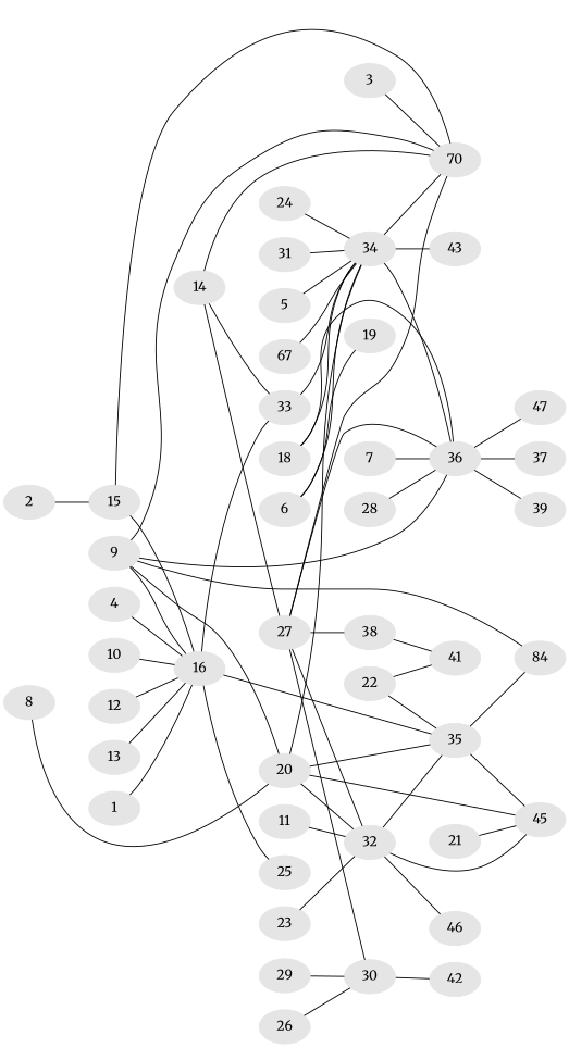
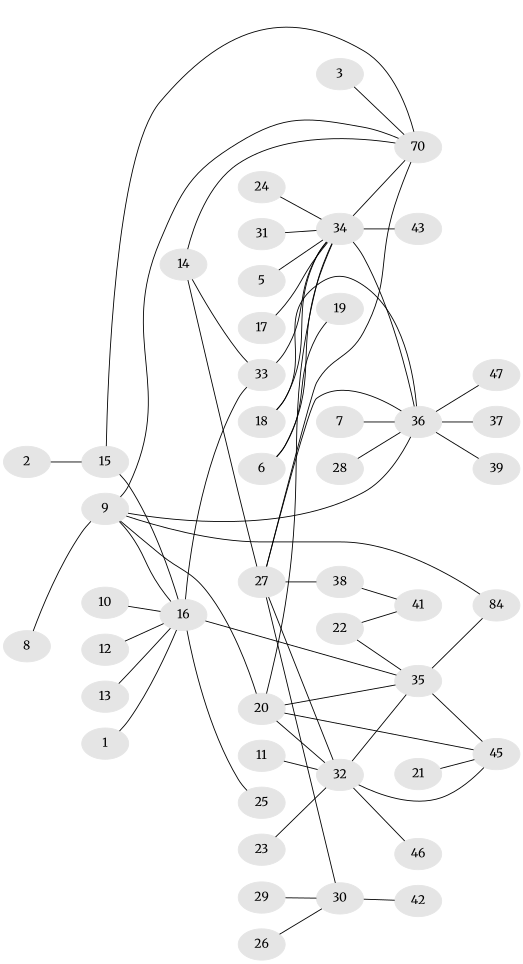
  graph {
    fontname=Merriweather
    rankdir=LR
    node [color=gray90 fontname=Merriweather style=filled]
    edge [fontname=Merriweather weight=1.0]
    1
    16
    33
    25
    35
    2
    15
    n8 [label=70]
    3
-   4
    5
    34
    36
    43
    6
    19
    7
    37
    39
    47
    8
    9
    20
    n24 [label=84]
    32
    45
    10
    11
    46
    12
    13
    14
    27
    30
    38
-   17 [label=67]
+   17
    18
    21
    22
    41
    23
    24
    26
    42
    28
    29
    31
    1 -- 16
    16 -- 33
    16 -- 25
    16 -- 35
    33 -- 34
    35 -- n24
    35 -- 45
    2 -- 15
    15 -- 16 [weight=3.0]
    15 -- n8 [weight=2.0]
    3 -- n8
-   4 -- 16
    5 -- 34
    34 -- n8
    34 -- 36 [weight=2.0]
    34 -- 43
    36 -- 37
    36 -- 39
    36 -- 47
    6 -- 34
    6 -- 19
    7 -- 36
-   8 -- 20
+   8 -- 9
    9 -- 16
    9 -- n8
    9 -- 36 [weight=3.0]
    9 -- 20
    9 -- n24
    20 -- 35
    20 -- 34 [weight=2.0]
    20 -- 32
    20 -- 45
    32 -- 35
    32 -- 45
    32 -- 46
    10 -- 16
    11 -- 32
    12 -- 16
    13 -- 16
    14 -- 33
    14 -- n8 [weight=2.0]
    14 -- 27
    27 -- n8 [weight=2.0]
    27 -- 36
    27 -- 32
    27 -- 30
    27 -- 38
    30 -- 42
    38 -- 41
    17 -- 34
    18 -- 34
    18 -- 36
    21 -- 45
    22 -- 35
    22 -- 41
    23 -- 32
    24 -- 34
    26 -- 30
    28 -- 36
    29 -- 30
    31 -- 34
  }
